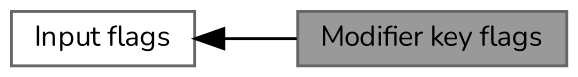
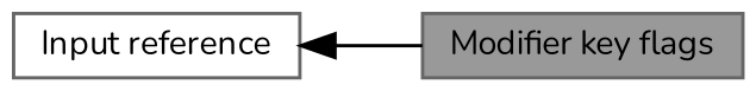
  digraph {
    rankdir=LR
    fontname=Nunito
    node [fontname=Nunito fontsize=10 shape=box style=filled]
-   n1 [color=grey40 fillcolor=white height=0.2 label="Input flags" width=0.4]
+   n1 [color=grey40 fillcolor=white height=0.2 label="Input reference" width=0.4]
    n2 [color=gray40 fillcolor=grey60 fontcolor=black height=0.2 label="Modifier key flags" width=0.4]
    n1 -> n2 [dir=back fontname=Nunito fontsize=10 labelfontname=Helvetica labelfontsize=10 shape=plaintext style=solid]
  }
